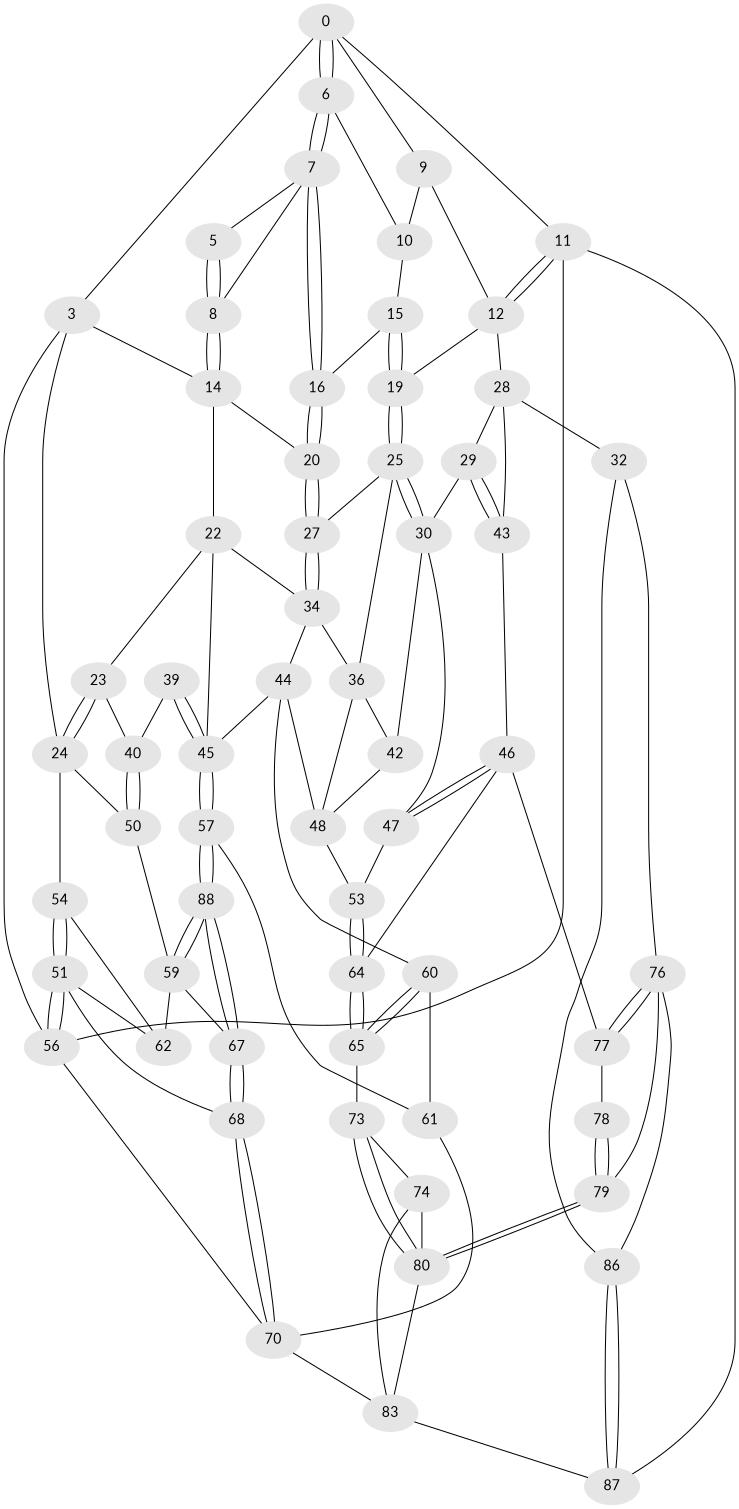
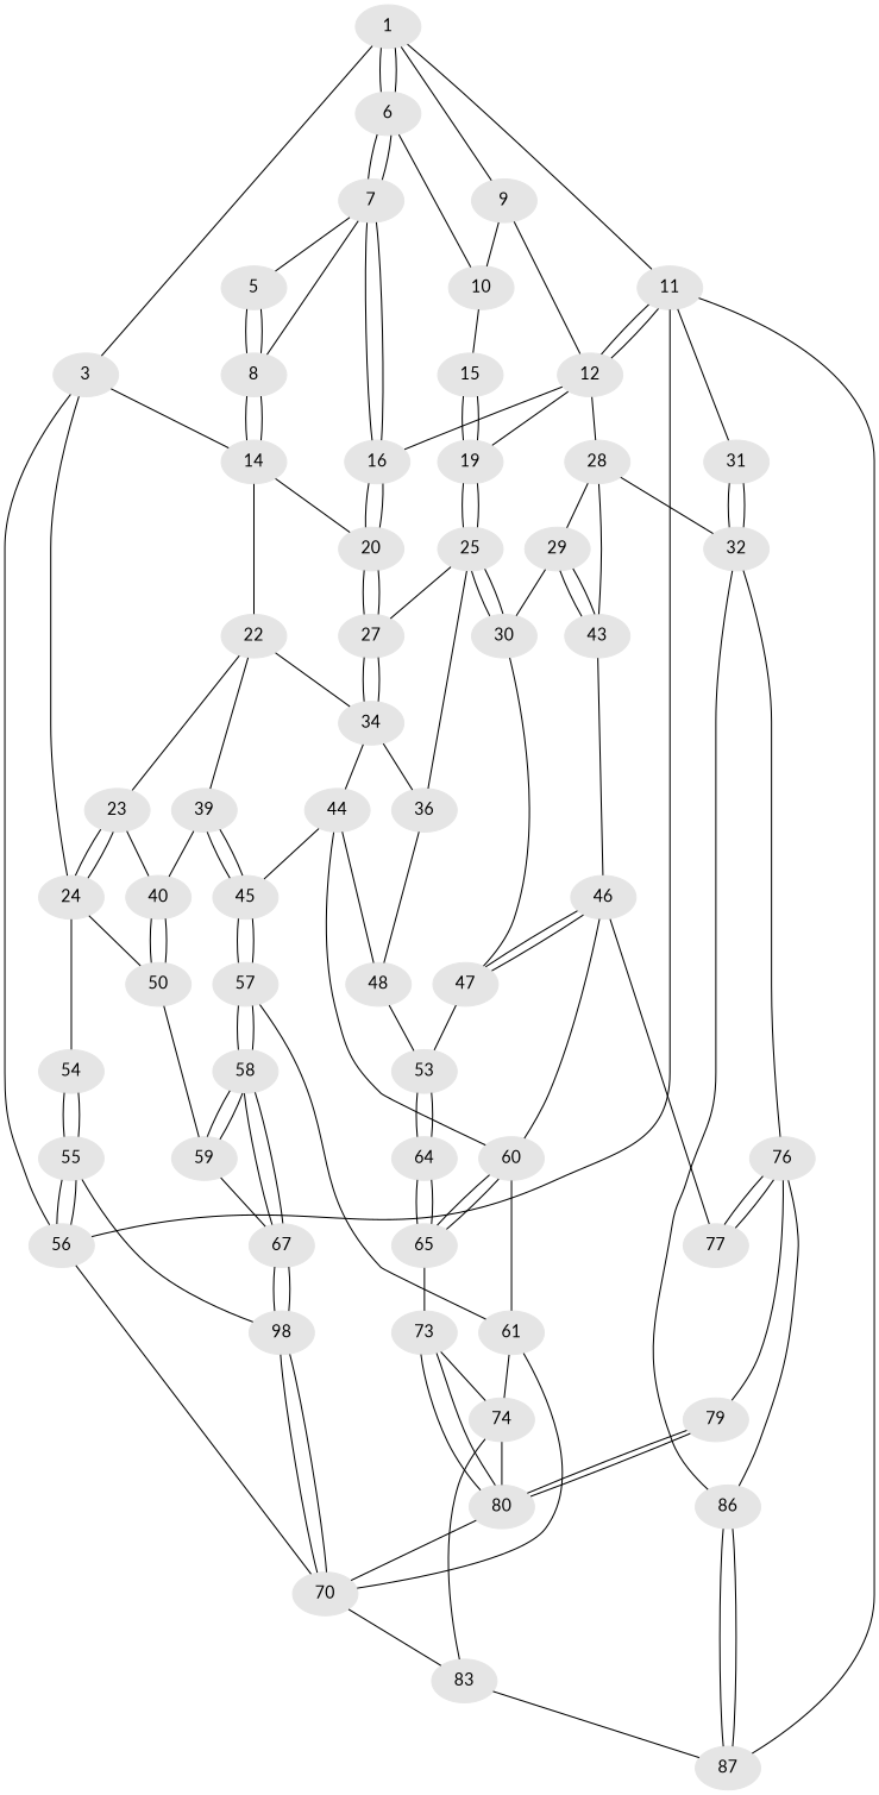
  graph {
    fontname=Lato
    node [color=gray90 fontname=Lato style=filled]
    edge [fontname=Lato]
-   1 [super="+2" label=0]
+   1 [super="+2"]
    3 [super="+4"]
    6
    9 [super="+13"]
    11 [super="+89"]
    n6 [label=14 super="+21"]
    24 [super="+49"]
    56
    7
    10 [super="+14"]
    12 [super="+18"]
+   31
    87
    5
    8
    20
    22 [super="+35"]
    50
    54
    n20 [label=70 super="+84"]
    16
    15
    19
    28 [super="+33"]
    32 [super="+75"]
    25 [super="+26"]
    29
    43
    27
    23
    34 [super="+38"]
    39
    30 [super="+41"]
    36 [super="+37"]
    40
    44 [super="+52"]
    45
    59 [super="+63"]
-   55 [super="+69" label=51]
-   62
-   42
+   55 [super="+69"]
    47
    48 [super="+51"]
    76 [super="+85"]
    86
    46 [super="+66"]
    53
    77
    79
    60
    57
    64
    61 [super="+70"]
    65 [super="+72"]
-   58 [label=88]
-   78
+   58
    67
-   68
+   68 [label=98]
    83 [super="+88"]
    74 [super="+82"]
    73
    80 [super="+81"]
    1 -- 3
    1 -- 6
    1 -- 6
    1 -- 9
    1 -- 11
    3 -- n6
    3 -- 24
    3 -- 56
    6 -- 7
    6 -- 7
    6 -- 10
    9 -- 10 [weight=2]
    9 -- 12
    11 -- 56
    11 -- 12
    11 -- 12
+   11 -- 31 [weight=2]
    11 -- 87
    n6 -- 20
    n6 -- 22
    24 -- 50
    24 -- 54
    56 -- n20
    7 -- 5
    7 -- 8
    7 -- 16
    7 -- 16
    10 -- 15
    12 -- 19
    12 -- 28
+   31 -- 32
+   31 -- 32
    5 -- 8
    5 -- 8
    8 -- n6
    8 -- n6
    20 -- 27
    20 -- 27
    22 -- 23
    22 -- 34
-   22 -- 45
+   22 -- 39
    50 -- 59
    54 -- 55
    54 -- 55
-   54 -- 62
    n20 -- 83
    16 -- 20
    16 -- 20
-   15 -- 16
+   12 -- 16
    15 -- 19
    15 -- 19
    19 -- 25
    19 -- 25
    28 -- 32
    28 -- 29
    28 -- 43
    32 -- 76
    32 -- 86
    25 -- 27
    25 -- 30
    25 -- 30
    25 -- 36
    29 -- 43
    29 -- 43
    29 -- 30
    43 -- 46
    27 -- 34
    27 -- 34
    23 -- 24
    23 -- 24
    23 -- 40
    34 -- 36
    34 -- 44
    39 -- 40
    39 -- 45
    39 -- 45
-   30 -- 42
    30 -- 47
-   36 -- 42
    36 -- 48
    40 -- 50
    40 -- 50
    44 -- 45
    44 -- 48
    44 -- 60
    45 -- 57
    45 -- 57
-   59 -- 62
    59 -- 67
    55 -- 56
    55 -- 56
-   55 -- 62
    55 -- 68
-   42 -- 48
    47 -- 53
    48 -- 53
    76 -- 86
    76 -- 77
    76 -- 77
    76 -- 79
    86 -- 87
    86 -- 87
    46 -- 47
    46 -- 47
    46 -- 77
-   46 -- 64
+   46 -- 60
    53 -- 64
    53 -- 64
-   77 -- 78
    79 -- 80
    79 -- 80
    60 -- 61
    60 -- 65
    60 -- 65
    57 -- 61
    57 -- 58
    57 -- 58
    64 -- 65
    64 -- 65
    61 -- n20
+   61 -- 74
    65 -- 73
    58 -- 59
    58 -- 59
    58 -- 67
    58 -- 67
-   78 -- 79
-   78 -- 79
    67 -- 68
    67 -- 68
    68 -- n20
    68 -- n20
    83 -- 87
    74 -- 83
    74 -- 80
    73 -- 74
    73 -- 80
    73 -- 80
-   80 -- 83
+   80 -- n20
  }
